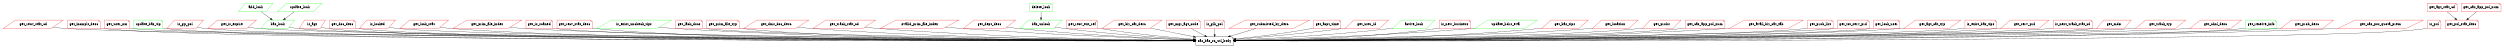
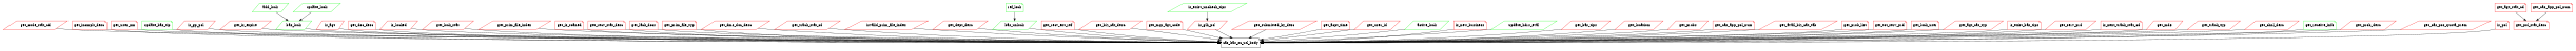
  digraph {
    node [color=red shape=parallelogram]
-   n1 [label=get_recv_stat_cd]
+   n1 [label=get_code_stat_cd]
    cas_bas_sc_utl_body [shape=note color=""]
    n3 [label=get_incmplt_desc shape=note]
    n4 [label=get_user_nm shape=note]
    n5 [color=green label=update_bas_tip shape=note]
    n6 [label=is_gp_pol]
    n7 [label=get_pol_stat_desc shape=note]
    n8 [label=get_is_expire]
    n9 [label=get_agt_stat_cd shape=note]
    n10 [color=green label=add_lock]
    n11 [color=green label=bas_lock]
    n12 [label=is_agt]
    n13 [label=get_doc_desc shape=note]
    n14 [label=is_locked]
    n15 [label=get_lock_stat]
    n16 [label=get_prim_file_index]
    n17 [label=get_is_scaned shape=note]
    n18 [label=get_recv_stat_desc shape=note]
    n19 [color=green label=is_exist_uncheck_tips]
    n20 [label=get_lack_docs shape=note]
    n21 [label=get_prim_file_typ shape=note]
    n22 [label=get_dms_doc_desc]
    n23 [label=get_track_stat_cd]
    n24 [label=isvalid_prim_file_index]
    n25 [label=get_dept_desc]
-   n26 [color=green label=delete_lock shape=note]
+   n26 [color=green label=ref_lock shape=note]
    n27 [color=green label=bas_unlock]
    n28 [label=get_recv_ext_ref shape=note]
    n29 [label=get_biz_cat_desc]
    n30 [label=get_mgr_agt_code shape=note]
-   n31 [label=is_glh_pol shape=note]
+   n31 [label=is_glh_pol]
    n32 [label=get_submitted_by_desc]
    n33 [label=get_acpt_time shape=note]
    n34 [label=get_user_id]
    n35 [color=green label=active_lock]
    n36 [label=is_new_business shape=note]
    n37 [color=green label=update_hdrs_eval]
    n38 [label=get_cas_app_pol_num shape=note]
    n39 [label=get_bas_tips]
    n40 [label=get_location]
    n41 [label=get_probs]
    n42 [label=get_cas_app_pol_num shape=note]
    n43 [label=get_avail_biz_cat_tab]
    n44 [label=get_prob_list shape=note]
    n45 [label=get_tot_serv_prd shape=note]
    n46 [label=get_lock_user shape=note]
    n47 [label=get_agt_cat_typ]
    n48 [label=is_exist_bas_tips shape=note]
    n49 [label=get_serv_prd]
    n50 [label=is_next_track_stat_cd shape=note]
    n51 [label=get_md5]
    n52 [label=get_track_typ]
    n53 [label=get_chnl_desc]
    n54 [color=green label=get_receive_info shape=note]
    n55 [color=green label=update_lock]
    n56 [label=get_prob_desc]
    n57 [label=get_cas_pos_quota_prem]
    n58 [label=is_pol shape=note]
    n1 -> cas_bas_sc_utl_body
    n3 -> cas_bas_sc_utl_body
    n4 -> cas_bas_sc_utl_body
    n5 -> cas_bas_sc_utl_body
    n6 -> cas_bas_sc_utl_body
    n8 -> cas_bas_sc_utl_body
    n9 -> n7
    n10 -> n11
    n11 -> cas_bas_sc_utl_body
    n12 -> cas_bas_sc_utl_body
    n13 -> cas_bas_sc_utl_body
    n14 -> cas_bas_sc_utl_body
    n15 -> cas_bas_sc_utl_body
    n16 -> cas_bas_sc_utl_body
    n17 -> cas_bas_sc_utl_body
    n18 -> cas_bas_sc_utl_body
-   n19 -> cas_bas_sc_utl_body
+   n19 -> n31
    n20 -> cas_bas_sc_utl_body
    n21 -> cas_bas_sc_utl_body
    n22 -> cas_bas_sc_utl_body
    n23 -> cas_bas_sc_utl_body
    n24 -> cas_bas_sc_utl_body
    n25 -> cas_bas_sc_utl_body
    n26 -> n27
    n27 -> cas_bas_sc_utl_body
    n28 -> cas_bas_sc_utl_body
    n29 -> cas_bas_sc_utl_body
    n30 -> cas_bas_sc_utl_body
    n31 -> cas_bas_sc_utl_body
    n32 -> cas_bas_sc_utl_body
    n33 -> cas_bas_sc_utl_body
    n34 -> cas_bas_sc_utl_body
    n35 -> cas_bas_sc_utl_body
    n36 -> cas_bas_sc_utl_body
    n37 -> cas_bas_sc_utl_body
    n38 -> n7
    n39 -> cas_bas_sc_utl_body
    n40 -> cas_bas_sc_utl_body
    n41 -> cas_bas_sc_utl_body
    n42 -> cas_bas_sc_utl_body
    n43 -> cas_bas_sc_utl_body
    n44 -> cas_bas_sc_utl_body
    n45 -> cas_bas_sc_utl_body
    n46 -> cas_bas_sc_utl_body
    n47 -> cas_bas_sc_utl_body
    n48 -> cas_bas_sc_utl_body
    n49 -> cas_bas_sc_utl_body
    n50 -> cas_bas_sc_utl_body
    n51 -> cas_bas_sc_utl_body
    n52 -> cas_bas_sc_utl_body
    n53 -> cas_bas_sc_utl_body
    n54 -> cas_bas_sc_utl_body
    n55 -> n11
    n56 -> cas_bas_sc_utl_body
    n57 -> cas_bas_sc_utl_body
    n58 -> cas_bas_sc_utl_body
  }
